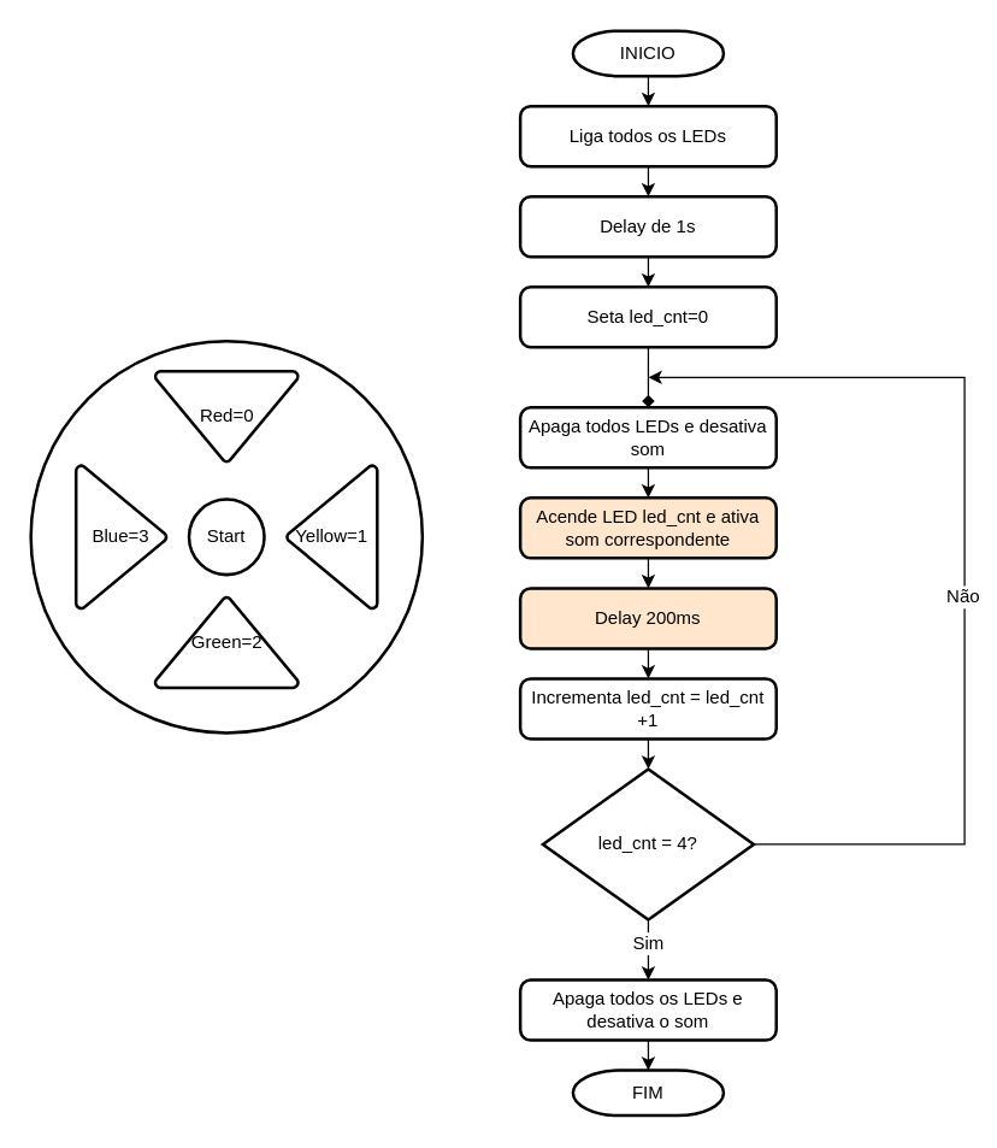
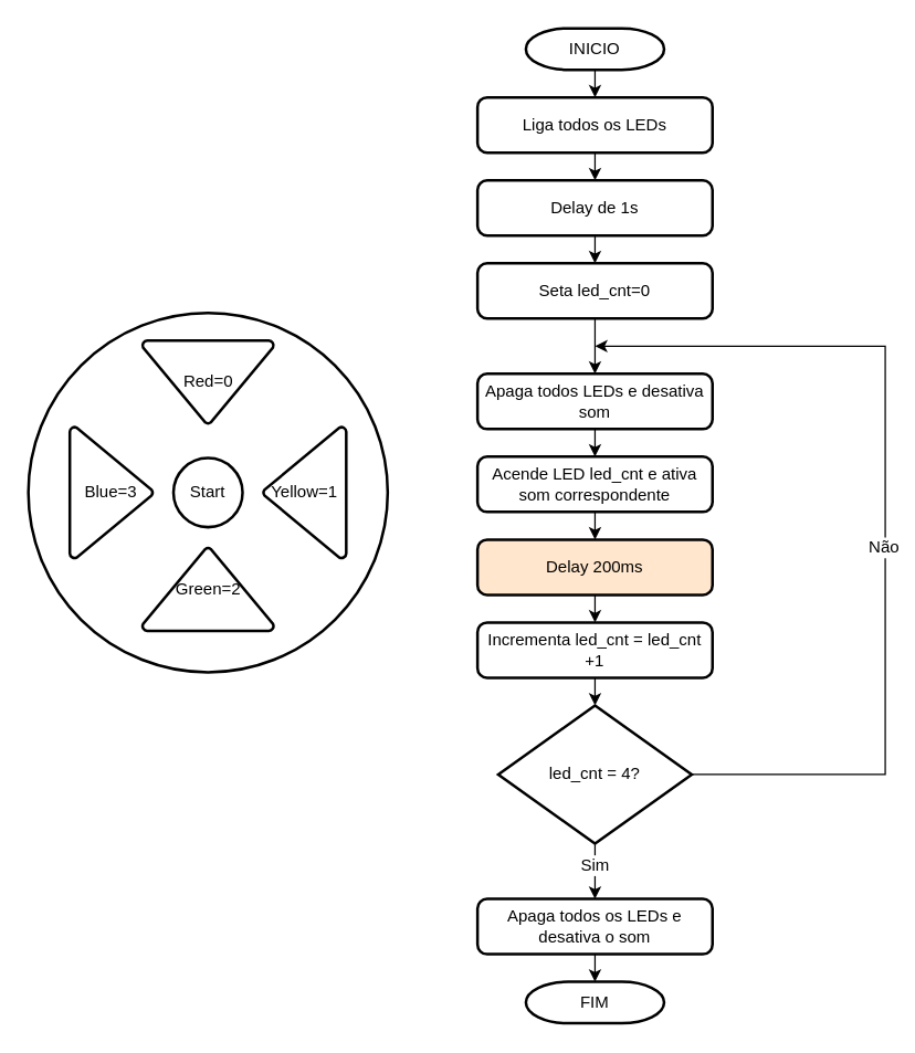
  <mxCell id="0" />
  <mxCell id="1" parent="0" />
  <mxCell id="2" style="edgeStyle=orthogonalEdgeStyle;rounded=0;orthogonalLoop=1;jettySize=auto;html=1;exitX=0.5;exitY=1;exitDx=0;exitDy=0;exitPerimeter=0;entryX=0.5;entryY=0;entryDx=0;entryDy=0;" edge="1" parent="1" source="3" target="5"><mxGeometry relative="1" as="geometry" /></mxCell>
  <mxCell id="3" value="INICIO" style="strokeWidth=2;html=1;shape=mxgraph.flowchart.terminator;whiteSpace=wrap;" vertex="1" parent="1"><mxGeometry x="380" y="20" width="100" height="30" as="geometry" /></mxCell>
  <mxCell id="4" style="edgeStyle=orthogonalEdgeStyle;rounded=0;orthogonalLoop=1;jettySize=auto;html=1;exitX=0.5;exitY=1;exitDx=0;exitDy=0;entryX=0.5;entryY=0;entryDx=0;entryDy=0;" edge="1" parent="1" source="5" target="7"><mxGeometry relative="1" as="geometry" /></mxCell>
  <mxCell id="5" value="Liga todos os LEDs" style="rounded=1;whiteSpace=wrap;html=1;absoluteArcSize=1;arcSize=14;strokeWidth=2;" vertex="1" parent="1"><mxGeometry x="345" y="70" width="170" height="40" as="geometry" /></mxCell>
  <mxCell id="6" style="edgeStyle=orthogonalEdgeStyle;rounded=0;orthogonalLoop=1;jettySize=auto;html=1;exitX=0.5;exitY=1;exitDx=0;exitDy=0;entryX=0.5;entryY=0;entryDx=0;entryDy=0;" edge="1" parent="1" source="7" target="9"><mxGeometry relative="1" as="geometry" /></mxCell>
  <mxCell id="7" value="Delay de 1s" style="rounded=1;whiteSpace=wrap;html=1;absoluteArcSize=1;arcSize=14;strokeWidth=2;" vertex="1" parent="1"><mxGeometry x="345" y="130" width="170" height="40" as="geometry" /></mxCell>
- <mxCell id="8" style="edgeStyle=orthogonalEdgeStyle;rounded=0;orthogonalLoop=1;jettySize=auto;html=1;exitX=0.5;exitY=1;exitDx=0;exitDy=0;entryX=0.5;entryY=0;entryDx=0;entryDy=0;endArrow=diamond;" edge="1" parent="1" source="9" target="11"><mxGeometry relative="1" as="geometry" /></mxCell>
+ <mxCell id="8" style="edgeStyle=orthogonalEdgeStyle;rounded=0;orthogonalLoop=1;jettySize=auto;html=1;exitX=0.5;exitY=1;exitDx=0;exitDy=0;entryX=0.5;entryY=0;entryDx=0;entryDy=0;" edge="1" parent="1" source="9" target="11"><mxGeometry relative="1" as="geometry" /></mxCell>
  <mxCell id="9" value="Seta led_cnt=0" style="rounded=1;whiteSpace=wrap;html=1;absoluteArcSize=1;arcSize=14;strokeWidth=2;" vertex="1" parent="1"><mxGeometry x="345" y="190" width="170" height="40" as="geometry" /></mxCell>
  <mxCell id="10" style="edgeStyle=orthogonalEdgeStyle;rounded=0;orthogonalLoop=1;jettySize=auto;html=1;exitX=0.5;exitY=1;exitDx=0;exitDy=0;entryX=0.5;entryY=0;entryDx=0;entryDy=0;" edge="1" parent="1" source="11" target="13"><mxGeometry relative="1" as="geometry" /></mxCell>
  <mxCell id="11" value="Apaga todos LEDs e desativa som" style="rounded=1;whiteSpace=wrap;html=1;absoluteArcSize=1;arcSize=14;strokeWidth=2;" vertex="1" parent="1"><mxGeometry x="345" y="270" width="170" height="40" as="geometry" /></mxCell>
  <mxCell id="12" style="edgeStyle=orthogonalEdgeStyle;rounded=0;orthogonalLoop=1;jettySize=auto;html=1;exitX=0.5;exitY=1;exitDx=0;exitDy=0;entryX=0.5;entryY=0;entryDx=0;entryDy=0;" edge="1" parent="1" source="13" target="15"><mxGeometry relative="1" as="geometry" /></mxCell>
- <mxCell id="13" value="Acende LED led_cnt e ativa som correspondente" style="rounded=1;whiteSpace=wrap;html=1;absoluteArcSize=1;arcSize=14;strokeWidth=2;fillColor=#ffe6cc;" vertex="1" parent="1"><mxGeometry x="345" y="330" width="170" height="40" as="geometry" /></mxCell>
+ <mxCell id="13" value="Acende LED led_cnt e ativa som correspondente" style="rounded=1;whiteSpace=wrap;html=1;absoluteArcSize=1;arcSize=14;strokeWidth=2;" vertex="1" parent="1"><mxGeometry x="345" y="330" width="170" height="40" as="geometry" /></mxCell>
  <mxCell id="14" style="edgeStyle=orthogonalEdgeStyle;rounded=0;orthogonalLoop=1;jettySize=auto;html=1;exitX=0.5;exitY=1;exitDx=0;exitDy=0;entryX=0.5;entryY=0;entryDx=0;entryDy=0;" edge="1" parent="1" source="15" target="17"><mxGeometry relative="1" as="geometry" /></mxCell>
  <mxCell id="15" value="Delay 200ms" style="rounded=1;whiteSpace=wrap;html=1;absoluteArcSize=1;arcSize=14;strokeWidth=2;fillColor=#ffe6cc;" vertex="1" parent="1"><mxGeometry x="345" y="390" width="170" height="40" as="geometry" /></mxCell>
  <mxCell id="16" style="edgeStyle=orthogonalEdgeStyle;rounded=0;orthogonalLoop=1;jettySize=auto;html=1;exitX=0.5;exitY=1;exitDx=0;exitDy=0;entryX=0.5;entryY=0;entryDx=0;entryDy=0;entryPerimeter=0;" edge="1" parent="1" source="17" target="22"><mxGeometry relative="1" as="geometry" /></mxCell>
  <mxCell id="17" value="Incrementa led_cnt = led_cnt +1" style="rounded=1;whiteSpace=wrap;html=1;absoluteArcSize=1;arcSize=14;strokeWidth=2;" vertex="1" parent="1"><mxGeometry x="345" y="450" width="170" height="40" as="geometry" /></mxCell>
  <mxCell id="18" value="" style="edgeStyle=orthogonalEdgeStyle;rounded=0;orthogonalLoop=1;jettySize=auto;html=1;exitX=0.5;exitY=1;exitDx=0;exitDy=0;exitPerimeter=0;entryX=0.5;entryY=0;entryDx=0;entryDy=0;" edge="1" parent="1" source="22" target="24"><mxGeometry relative="1" as="geometry" /></mxCell>
  <mxCell id="19" value="Sim" style="text;html=1;align=center;verticalAlign=middle;resizable=0;points=[];labelBackgroundColor=#ffffff;" vertex="1" connectable="0" parent="18"><mxGeometry x="-0.248" y="-1" relative="1" as="geometry"><mxPoint as="offset" /></mxGeometry></mxCell>
  <mxCell id="20" style="edgeStyle=orthogonalEdgeStyle;rounded=0;orthogonalLoop=1;jettySize=auto;html=1;exitX=1;exitY=0.5;exitDx=0;exitDy=0;exitPerimeter=0;" edge="1" parent="1" source="22"><mxGeometry relative="1" as="geometry"><mxPoint x="430" y="250" as="targetPoint" /><Array as="points"><mxPoint x="640" y="560" /><mxPoint x="640" y="250" /></Array></mxGeometry></mxCell>
  <mxCell id="21" value="Não" style="text;html=1;align=center;verticalAlign=middle;resizable=0;points=[];labelBackgroundColor=#ffffff;" vertex="1" connectable="0" parent="20"><mxGeometry x="-0.077" y="2" relative="1" as="geometry"><mxPoint as="offset" /></mxGeometry></mxCell>
  <mxCell id="22" value="led_cnt = 4?" style="strokeWidth=2;html=1;shape=mxgraph.flowchart.decision;whiteSpace=wrap;" vertex="1" parent="1"><mxGeometry x="360" y="510" width="140" height="100" as="geometry" /></mxCell>
  <mxCell id="23" style="edgeStyle=orthogonalEdgeStyle;rounded=0;orthogonalLoop=1;jettySize=auto;html=1;exitX=0.5;exitY=1;exitDx=0;exitDy=0;entryX=0.5;entryY=0;entryDx=0;entryDy=0;entryPerimeter=0;" edge="1" parent="1" source="24" target="25"><mxGeometry relative="1" as="geometry" /></mxCell>
  <mxCell id="24" value="Apaga todos os LEDs e desativa o som" style="rounded=1;whiteSpace=wrap;html=1;absoluteArcSize=1;arcSize=14;strokeWidth=2;" vertex="1" parent="1"><mxGeometry x="345" y="650" width="170" height="40" as="geometry" /></mxCell>
  <mxCell id="25" value="FIM" style="strokeWidth=2;html=1;shape=mxgraph.flowchart.terminator;whiteSpace=wrap;" vertex="1" parent="1"><mxGeometry x="380" y="710" width="100" height="30" as="geometry" /></mxCell>
  <mxCell id="26" value="" style="strokeWidth=2;html=1;shape=mxgraph.flowchart.start_2;whiteSpace=wrap;" vertex="1" parent="1"><mxGeometry x="20" y="226" width="260" height="260" as="geometry" /></mxCell>
  <mxCell id="27" value="Start" style="strokeWidth=2;html=1;shape=mxgraph.flowchart.start_2;whiteSpace=wrap;" vertex="1" parent="1"><mxGeometry x="125" y="331" width="50" height="50" as="geometry" /></mxCell>
  <mxCell id="28" value="Red=0" style="strokeWidth=2;html=1;shape=mxgraph.flowchart.merge_or_storage;whiteSpace=wrap;" vertex="1" parent="1"><mxGeometry x="102.5" y="246" width="95" height="60" as="geometry" /></mxCell>
  <mxCell id="29" value="Green=2" style="strokeWidth=2;html=1;shape=mxgraph.flowchart.merge_or_storage;whiteSpace=wrap;direction=west;" vertex="1" parent="1"><mxGeometry x="102.5" y="396" width="95" height="60" as="geometry" /></mxCell>
  <mxCell id="30" value="Blue=3" style="strokeWidth=2;html=1;shape=mxgraph.flowchart.merge_or_storage;whiteSpace=wrap;direction=north;" vertex="1" parent="1"><mxGeometry x="50" y="308.5" width="60" height="95" as="geometry" /></mxCell>
  <mxCell id="31" value="Yellow=1" style="strokeWidth=2;html=1;shape=mxgraph.flowchart.merge_or_storage;whiteSpace=wrap;direction=south;" vertex="1" parent="1"><mxGeometry x="190" y="308.5" width="60" height="95" as="geometry" /></mxCell>
